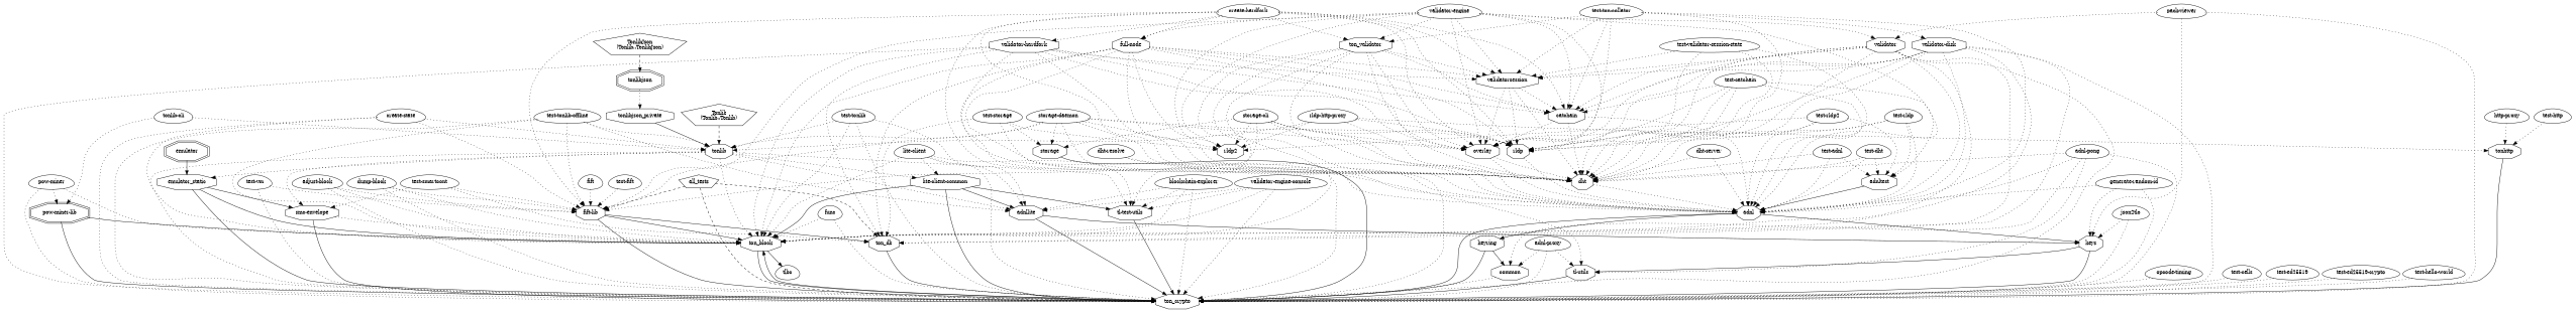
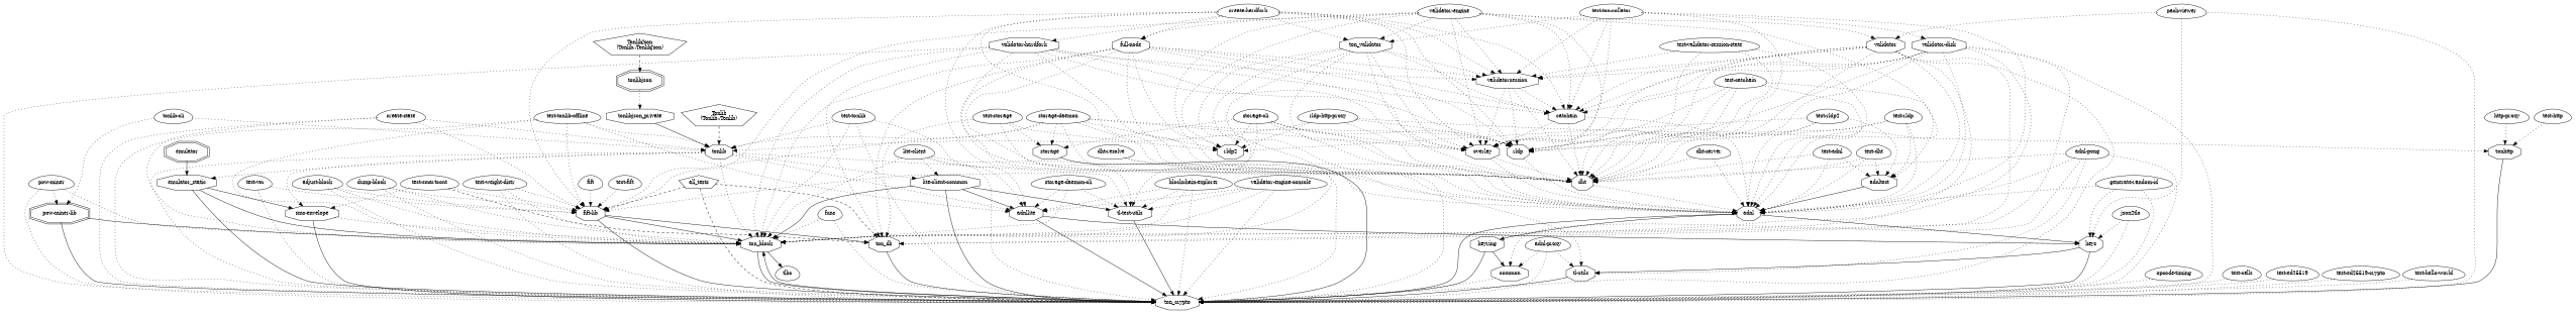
  digraph {
    node [fontsize=12 shape=egg]
    edge [style=dotted]
    n1 [label=tlbc]
    n2 [label=ton_block shape=octagon]
    n3 [label=ton_crypto shape=octagon]
    n4 [label="tl-utils" shape=octagon]
    n5 [label=keys shape=octagon]
    n6 [label=adnllite shape=octagon]
    n7 [label=tonlib shape=octagon]
    n8 [label="lite-client-common" shape=octagon]
    n9 [label="smc-envelope" shape=octagon]
    n10 [label=emulator_static shape=octagon]
    n11 [label="tl-test-utils" shape=octagon]
    n12 [label="Tonlib\n(Tonlib::Tonlib)" shape=pentagon]
    n13 [label=tonlibjson_private shape=octagon]
    n14 [label=tonlibjson shape=doubleoctagon]
    n15 [label="TonlibJson\n(Tonlib::TonlibJson)" shape=pentagon]
    n16 [label="create-state"]
    n17 [label="fift-lib" shape=octagon]
    n18 [label=ton_db shape=octagon]
    n19 [label="rldp-http-proxy"]
    n20 [label=dht shape=octagon]
    n21 [label=rldp shape=octagon]
    n22 [label=rldp2 shape=octagon]
    n23 [label=tonhttp shape=octagon]
    n24 [label=adnl shape=octagon]
    n25 [label="storage-daemon"]
    n26 [label=overlay shape=octagon]
    n27 [label=storage shape=octagon]
    n28 [label=keyring shape=octagon]
    n29 [label="test-tonlib"]
    n30 [label="test-tonlib-offline"]
    n31 [label="tonlib-cli"]
    n32 [label="pow-miner-lib" shape=doubleoctagon]
    n33 [label="lite-client"]
    n34 [label="blockchain-explorer"]
+   n35 [label="storage-daemon-cli"]
    n36 [label="validator-engine-console"]
    n37 [label=common shape=octagon]
    n38 [label="adnl-pong"]
    n39 [label=catchain shape=octagon]
    n40 [label="create-hardfork"]
    n41 [label="full-node" shape=octagon]
    n42 [label=validatorsession shape=octagon]
    n43 [label=ton_validator shape=octagon]
    n44 [label="validator-hardfork" shape=octagon]
    n45 [label="validator-engine"]
    n46 [label=validator shape=octagon]
    n47 [label="test-ton-collator"]
    n48 [label="validator-disk" shape=octagon]
    n49 [label="pack-viewer"]
    n50 [label="test-validator-session-state"]
    n51 [label="test-catchain"]
    n52 [label=adnltest shape=octagon]
    n53 [label="storage-cli"]
    n54 [label="dht-resolve"]
    n55 [label="dht-server"]
    n56 [label="test-adnl"]
    n57 [label="test-dht"]
    n58 [label="test-rldp"]
    n59 [label="test-rldp2"]
    n60 [label="test-storage"]
    n61 [label="generate-random-id"]
    n62 [label=json2tlo]
    n63 [label="adnl-proxy"]
    n64 [label=fift]
    n65 [label="adjust-block"]
    n66 [label=all_tests shape=pentagon]
    n67 [label="dump-block"]
    n68 [label="test-fift"]
    n69 [label="test-smartcont"]
    n70 [label="test-vm"]
+   n71 [label="test-weight-distr"]
    n72 [label=func]
    n73 [label=emulator shape=doubleoctagon]
    n74 [label="http-proxy"]
    n75 [label="test-http"]
    n76 [label="opcode-timing"]
    n77 [label="pow-miner"]
    n78 [label="test-cells"]
    n79 [label="test-ed25519"]
    n80 [label="test-ed25519-crypto"]
    n81 [label="test-hello-world"]
    n2 -> n1 [style=""]
    n2 -> n3 [style=""]
    n3 -> n2 [style=""]
    n4 -> n3 [style=""]
    n5 -> n3 [style=""]
    n5 -> n4 [style=""]
    n6 -> n3 [style=""]
    n6 -> n5 [style=""]
    n7 -> n2
    n7 -> n3
    n7 -> n6
    n7 -> n8
    n7 -> n9
    n7 -> n10
    n7 -> n11
    n8 -> n2 [style=""]
    n8 -> n3 [style=""]
    n8 -> n6 [style=""]
    n8 -> n11 [style=""]
    n9 -> n2
    n9 -> n3 [style=""]
    n10 -> n2 [style=""]
    n10 -> n3 [style=""]
    n10 -> n9 [style=""]
    n11 -> n3 [style=""]
    n12 -> n7 [style=dashed]
    n13 -> n7 [style=""]
    n14 -> n13
    n15 -> n14 [style=dashed]
    n16 -> n2
    n16 -> n3
    n16 -> n7
    n16 -> n17
    n17 -> n2 [style=""]
    n17 -> n3 [style=""]
    n17 -> n18 [style=""]
    n18 -> n3 [style=""]
    n19 -> n7
    n19 -> n20
    n19 -> n21
    n19 -> n22
    n19 -> n23
    n20 -> n24
    n21 -> n24
    n23 -> n3 [style=""]
    n24 -> n3 [style=""]
    n24 -> n5 [style=""]
    n24 -> n28 [style=""]
    n25 -> n7
    n25 -> n17
    n25 -> n20
    n25 -> n21
    n25 -> n22
    n25 -> n24
    n25 -> n26
    n25 -> n27
    n26 -> n20
    n26 -> n24
    n27 -> n3 [style=""]
    n28 -> n3 [style=""]
    n28 -> n37 [style=""]
    n29 -> n2
    n29 -> n3
    n29 -> n6
    n29 -> n7
    n30 -> n2
    n30 -> n3
    n30 -> n6
    n30 -> n7
    n30 -> n17
    n31 -> n7
    n31 -> n32
    n32 -> n2 [style=""]
    n32 -> n3 [style=""]
    n33 -> n2
    n33 -> n3
    n33 -> n6
    n33 -> n8
    n33 -> n11
    n34 -> n2
    n34 -> n3
    n34 -> n6
    n34 -> n11
+   n35 -> n2
+   n35 -> n6
+   n35 -> n11
    n36 -> n2
    n36 -> n3
    n36 -> n6
    n36 -> n11
    n37 -> n3
    n38 -> n3
    n38 -> n4
    n38 -> n20
    n38 -> n24
    n38 -> n37
    n39 -> n20
    n39 -> n24
    n39 -> n26
    n40 -> n17
    n40 -> n20
    n40 -> n21
    n40 -> n24
    n40 -> n26
    n40 -> n39
    n40 -> n41
    n40 -> n42
    n40 -> n43
    n40 -> n44
    n41 -> n2
    n41 -> n3
    n41 -> n18
    n41 -> n20
    n41 -> n21
    n41 -> n22
    n41 -> n24
    n41 -> n26
    n41 -> n39
    n41 -> n42
    n42 -> n20
    n42 -> n21
    n42 -> n26
    n42 -> n39
    n43 -> n2
    n43 -> n3
    n43 -> n11
    n43 -> n20
    n43 -> n24
    n43 -> n26
    n43 -> n39
    n43 -> n42
    n44 -> n2
    n44 -> n3
    n44 -> n18
    n44 -> n20
    n44 -> n21
    n44 -> n24
    n44 -> n26
    n44 -> n39
    n44 -> n42
    n45 -> n17
    n45 -> n20
    n45 -> n21
    n45 -> n22
    n45 -> n24
    n45 -> n26
    n45 -> n39
    n45 -> n41
    n45 -> n42
    n45 -> n43
    n45 -> n46
    n46 -> n2
    n46 -> n3
    n46 -> n18
    n46 -> n20
    n46 -> n21
    n46 -> n24
    n46 -> n26
    n46 -> n39
    n46 -> n42
    n47 -> n20
    n47 -> n24
    n47 -> n26
    n47 -> n39
    n47 -> n42
    n47 -> n43
    n47 -> n48
    n48 -> n2
    n48 -> n3
    n48 -> n18
    n48 -> n20
    n48 -> n21
    n48 -> n24
    n48 -> n26
    n48 -> n39
    n48 -> n42
    n49 -> n3
    n49 -> n5
    n49 -> n46
    n50 -> n20
    n50 -> n21
    n50 -> n24
    n50 -> n42
    n51 -> n20
    n51 -> n21
    n51 -> n24
    n51 -> n26
    n51 -> n39
    n51 -> n52
    n52 -> n24 [style=""]
    n53 -> n17
    n53 -> n20
    n53 -> n21
    n53 -> n22
    n53 -> n24
    n53 -> n26
    n53 -> n27
    n54 -> n20
    n54 -> n24
    n55 -> n20
    n55 -> n24
    n56 -> n20
    n56 -> n24
    n56 -> n52
    n57 -> n20
    n57 -> n24
    n57 -> n52
    n58 -> n20
    n58 -> n21
    n58 -> n24
    n58 -> n52
    n59 -> n20
    n59 -> n22
    n59 -> n24
    n59 -> n52
    n60 -> n4
    n60 -> n18
    n60 -> n22
    n60 -> n27
    n61 -> n3
    n61 -> n5
    n61 -> n24
    n62 -> n3
    n62 -> n5
    n63 -> n3
    n63 -> n4
    n63 -> n37
    n64 -> n17
    n65 -> n2
    n65 -> n3
    n65 -> n17
    n66 -> n3 [style=dashed]
    n66 -> n17 [style=dashed]
    n66 -> n18 [style=dashed]
    n67 -> n2
    n67 -> n3
    n67 -> n17
    n68 -> n17
    n69 -> n9
    n69 -> n17
-   n69 -> n18
+   n69 -> n18 [style=dashed]
    n70 -> n3
    n70 -> n17
+   n71 -> n2
+   n71 -> n3
+   n71 -> n17
    n72 -> n2
    n72 -> n3
    n73 -> n10 [style=""]
    n74 -> n23
    n75 -> n23
    n76 -> n3
    n77 -> n2
    n77 -> n3
    n77 -> n32
    n78 -> n3
    n79 -> n3
    n80 -> n3
    n81 -> n3
  }
